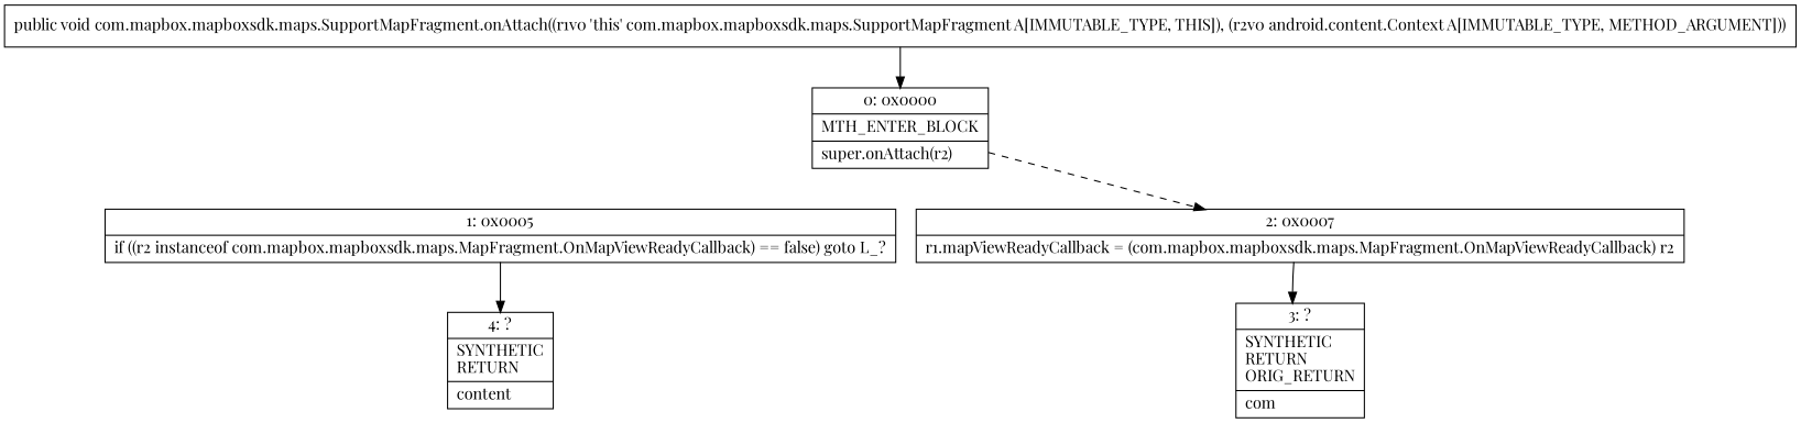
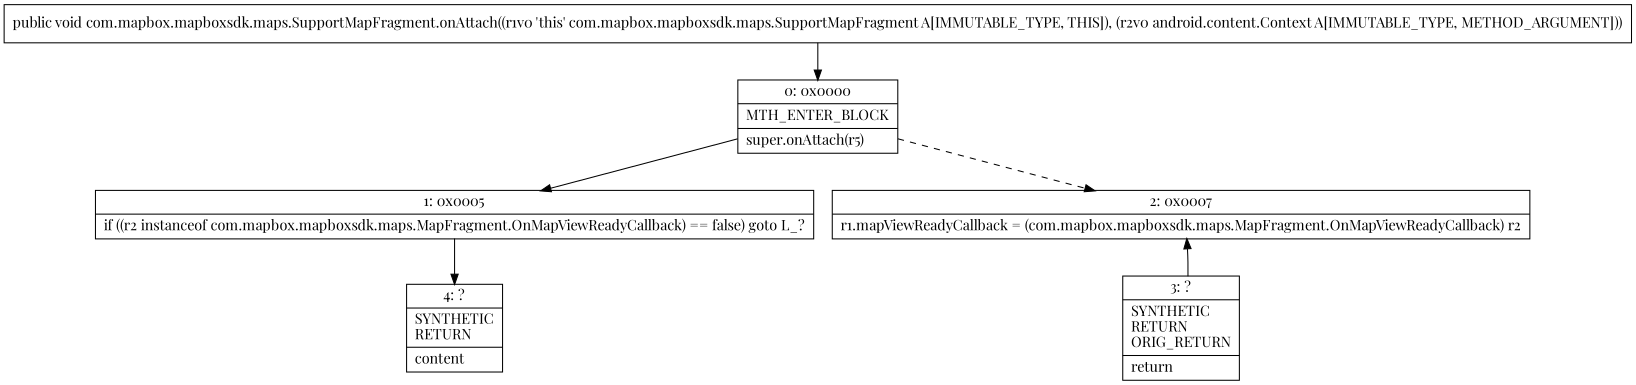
  digraph {
    fontname="Playfair Display"
    node [fontname="Playfair Display" shape=record]
    edge [fontname="Playfair Display"]
-   n1 [label="{0\:\ 0x0000|MTH_ENTER_BLOCK\l|super.onAttach(r2)\l}"]
+   n1 [label="{0\:\ 0x0000|MTH_ENTER_BLOCK\l|super.onAttach(r5)\l}"]
    n2 [label="{1\:\ 0x0005|if ((r2 instanceof com.mapbox.mapboxsdk.maps.MapFragment.OnMapViewReadyCallback) == false) goto L_?\l}"]
    n3 [label="{2\:\ 0x0007|r1.mapViewReadyCallback = (com.mapbox.mapboxsdk.maps.MapFragment.OnMapViewReadyCallback) r2\l}"]
    n4 [label="{4\:\ ?|SYNTHETIC\lRETURN\l|content\l}"]
-   n5 [label="{3\:\ ?|SYNTHETIC\lRETURN\lORIG_RETURN\l|com\l}"]
+   n5 [label="{3\:\ ?|SYNTHETIC\lRETURN\lORIG_RETURN\l|return\l}"]
    n6 [label="{public void com.mapbox.mapboxsdk.maps.SupportMapFragment.onAttach((r1v0 'this' com.mapbox.mapboxsdk.maps.SupportMapFragment A[IMMUTABLE_TYPE, THIS]), (r2v0 android.content.Context A[IMMUTABLE_TYPE, METHOD_ARGUMENT])) }"]
+   n1 -> n2
    n1 -> n3 [style=dashed]
    n2 -> n4
-   n3 -> n5
+   n5 -> n3
    n6 -> n1
  }
